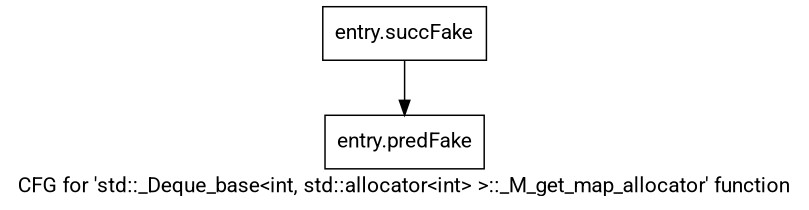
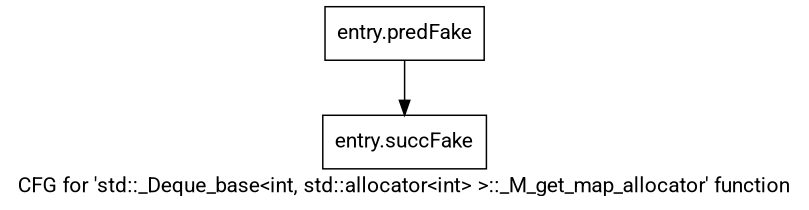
  digraph {
    label="CFG for 'std::_Deque_base\<int, std::allocator\<int\> \>::_M_get_map_allocator' function"
    fontname=Roboto
    node [shape=record fontname=Roboto]
    n1 [label="{entry.predFake}"]
    n2 [filename="/proj/xbuilds/2019.2_0801_1/installs/lin64/Vivado/HEAD/tps/lnx64/gcc-6.2.0/lib/gcc/x86_64-pc-linux-gnu/6.2.0/../../../../include/c++/6.2.0/bits/stl_deque.h" label="{entry.succFake}" linenumber=594]
-   n2 -> n1 [filename="/proj/xbuilds/2019.2_0801_1/installs/lin64/Vivado/HEAD/tps/lnx64/gcc-6.2.0/lib/gcc/x86_64-pc-linux-gnu/6.2.0/../../../../include/c++/6.2.0/bits/stl_deque.h" fontname=Roboto]
+   n1 -> n2 [filename="/proj/xbuilds/2019.2_0801_1/installs/lin64/Vivado/HEAD/tps/lnx64/gcc-6.2.0/lib/gcc/x86_64-pc-linux-gnu/6.2.0/../../../../include/c++/6.2.0/bits/stl_deque.h" fontname=Roboto]
  }
